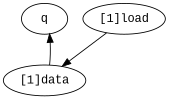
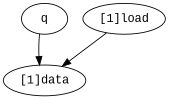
  strict digraph {
    fontname="Liberation Mono"
    node [fontname="Liberation Mono" importance=0.749999843194]
    edge [fontname="Liberation Mono"]
    q [complexity=0 importance=0.499999686387 rank=0.0]
    "[1]load" [complexity=1 rank=0.749999843194]
    "[1]data" [complexity=2 rank=0.374999921597]
    "[1]load" -> "[1]data"
-   "[1]data" -> q
+   q -> "[1]data"
  }
